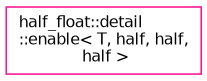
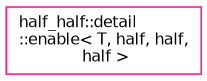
  digraph {
    rankdir=LR
-   n1 [color=deeppink fillcolor=white fontname=Helvetica fontsize=10 height=0.2 label="half_float::detail\l::enable\< T, half, half,\l half \>" shape=record style=filled width=0.4]
+   n1 [color=deeppink fillcolor=white fontname=Helvetica fontsize=10 height=0.2 label="half_half::detail\l::enable\< T, half, half,\l half \>" shape=record style=filled width=0.4]
  }
